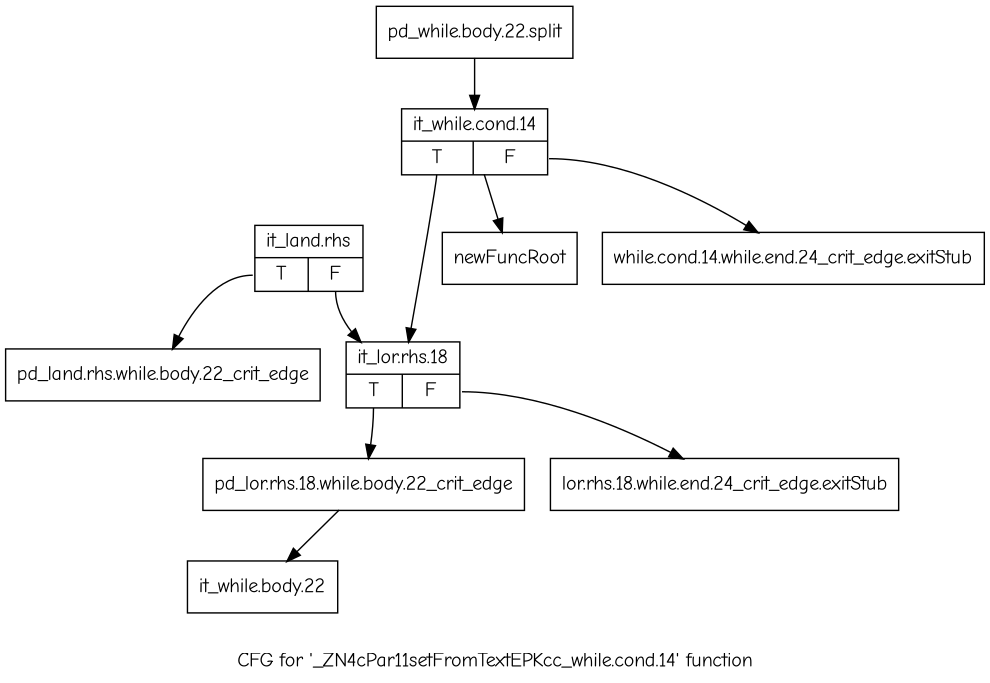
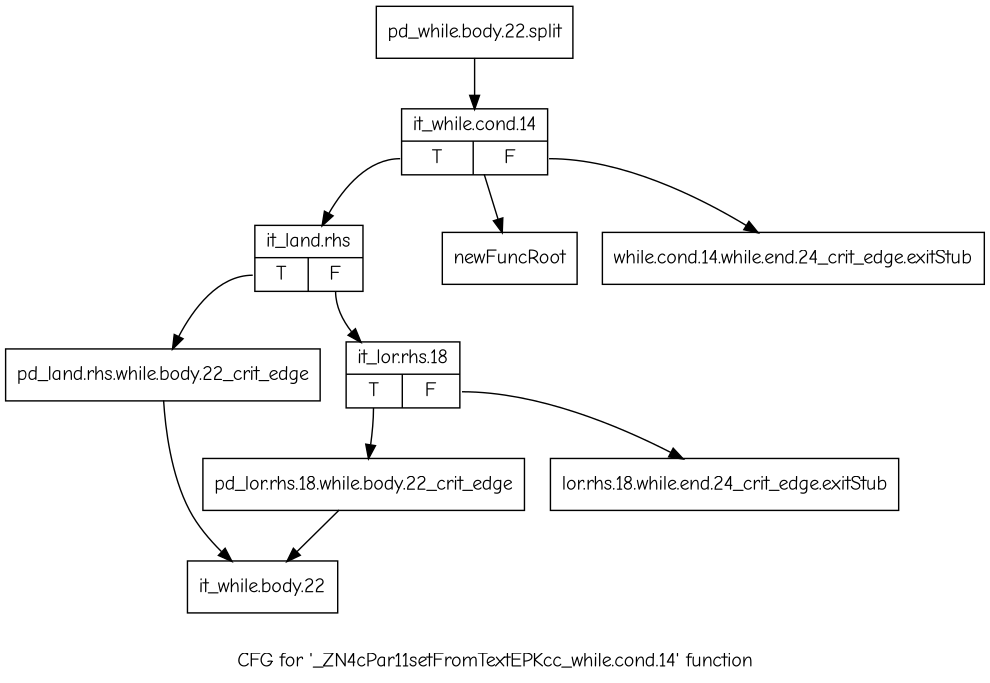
  digraph {
    fontname="Comic Neue"
    label="CFG for '_ZN4cPar11setFromTextEPKcc_while.cond.14' function"
    node [fontname="Comic Neue" shape=record]
    edge [fontname="Comic Neue"]
    n1 [label="{newFuncRoot}"]
    n2 [label="{it_while.cond.14|{<s0>T|<s1>F}}"]
    n3 [label="{while.cond.14.while.end.24_crit_edge.exitStub}"]
    n4 [label="{it_land.rhs|{<s0>T|<s1>F}}"]
    n5 [label="{pd_land.rhs.while.body.22_crit_edge}"]
    n6 [label="{it_lor.rhs.18|{<s0>T|<s1>F}}"]
    n7 [label="{lor.rhs.18.while.end.24_crit_edge.exitStub}"]
    n8 [label="{it_while.body.22}"]
    n9 [label="{pd_lor.rhs.18.while.body.22_crit_edge}"]
    n10 [label="{pd_while.body.22.split}"]
    n2 -> n1
    n2 -> n3 [tailport=s1]
-   n2 -> n6 [tailport=s0]
+   n2 -> n4 [tailport=s0]
    n4 -> n5 [tailport=s0]
    n4 -> n6 [tailport=s1]
+   n5 -> n8
    n6 -> n7 [tailport=s1]
    n6 -> n9 [tailport=s0]
    n9 -> n8
    n10 -> n2
  }
